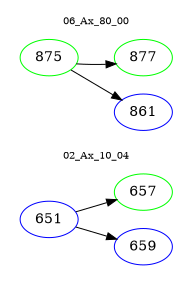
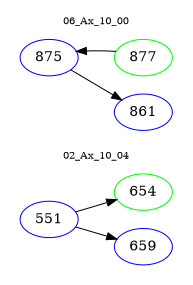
  digraph {
    rankdir=LR
    node [color=blue]
    edge [color=black]
-   n1 [label=651]
+   n1 [label=551]
    n2 [label=659]
-   n3 [color=green label=657]
-   n4 [color=green label=875]
+   n3 [color=green label=654]
+   n4 [label=875]
    n5 [label=861]
    n6 [color=green label=877]
    subgraph cluster_1 {
      color=white
      fontsize=10
      label="02_Ax_10_04"
      n1
      n2
      n3
    }
    subgraph cluster_2 {
      color=white
      fontsize=10
-     label="06_Ax_80_00"
+     label="06_Ax_10_00"
      n4
      n5
      n6
    }
    n1 -> n2
    n1 -> n3
    n4 -> n5
-   n4 -> n6
+   n6 -> n4
  }
